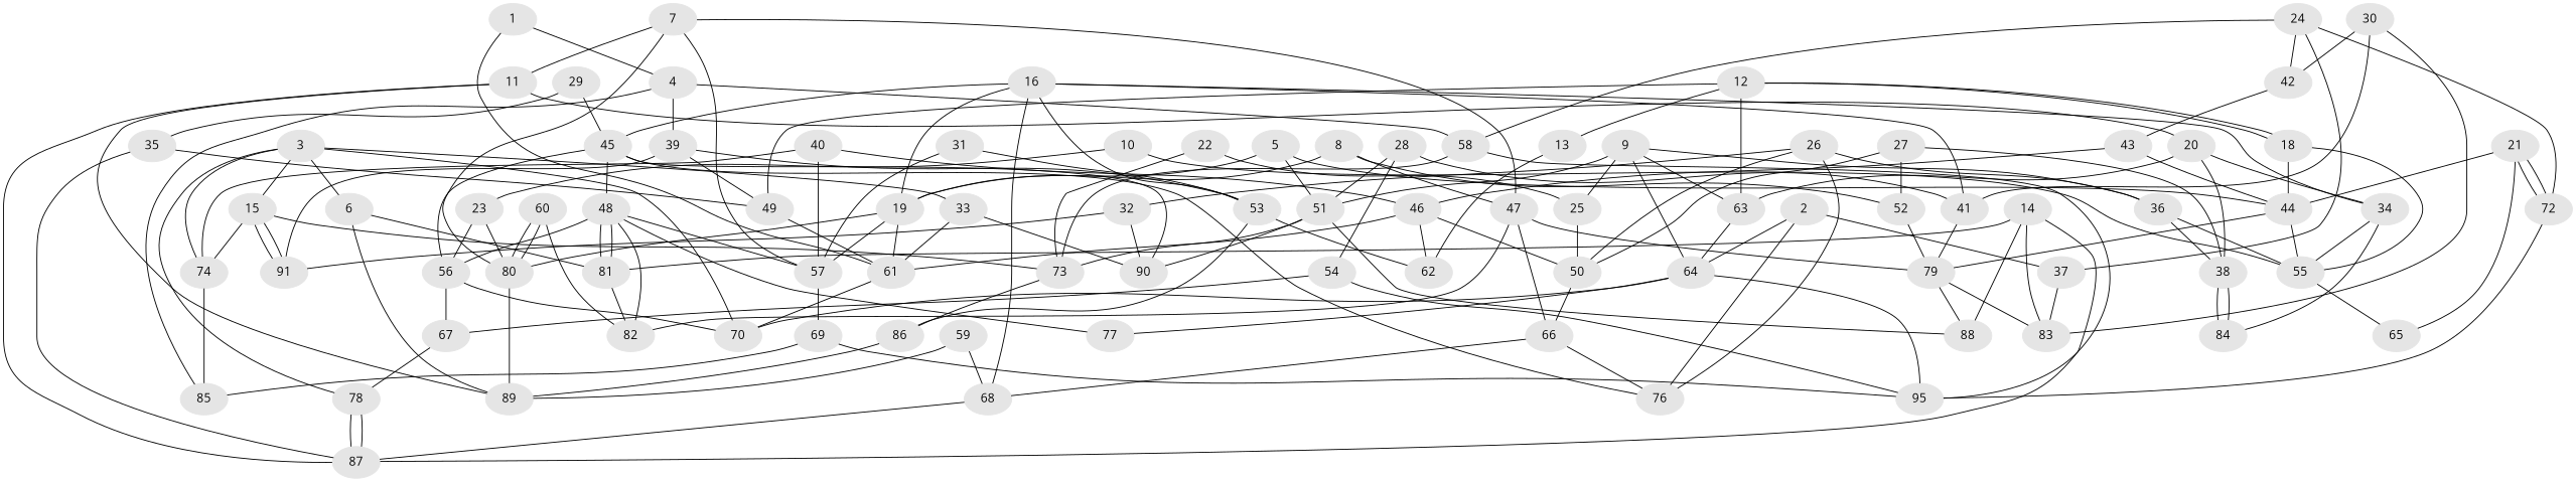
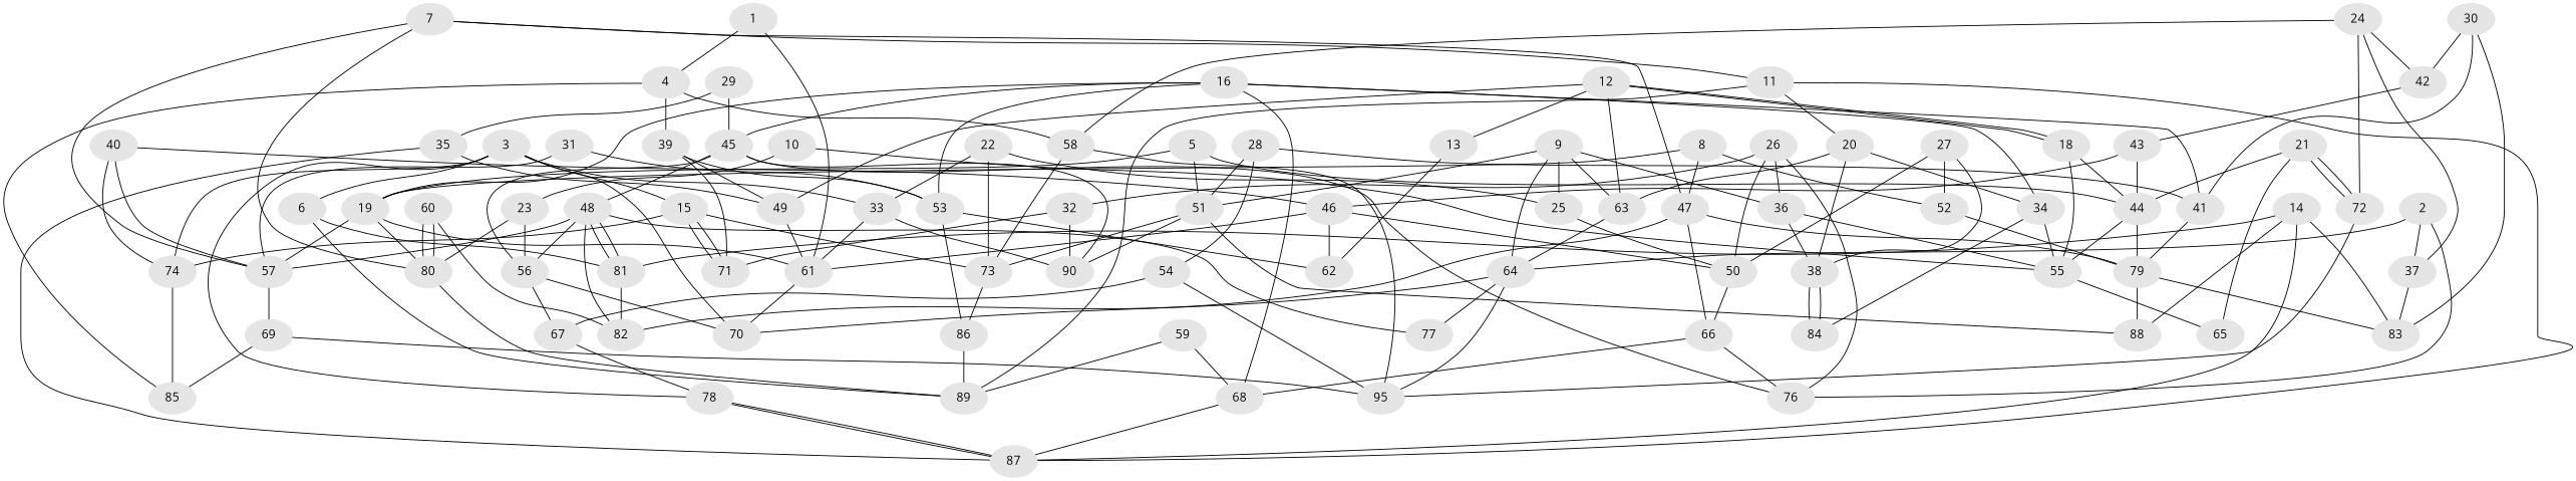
  graph {
    fontname="Open Sans"
    node [color=gray90 fontname="Open Sans" style=filled]
    edge [fontname="Open Sans"]
    1
    4
    61
    39
    58
    85
    70
    2
    37
    64
    76
    83
    77
    n14 [label=95]
    3
    6
    15
    33
    74
    78
    81
    89
-   71 [label=91]
+   71
    73
    90
    87
    49
    53
    5
    19
    44
    51
    57
    80
    55
    79
    88
    82
    7
    11
    47
    20
    66
    69
    8
    52
    9
    25
    36
    63
    50
    38
    10
    23
    56
    65
    34
    12
    13
    18
    62
    14
    86
    16
    41
    45
    68
    84
    48
    21
    72
    22
    67
    24
    42
    43
    26
    32
    27
    28
    54
    29
    35
    30
    31
    40
    46
    59
    60
    1 -- 4
    1 -- 61
    4 -- 39
    4 -- 58
    4 -- 85
    61 -- 70
    39 -- 71
    39 -- 49
    39 -- 53
    58 -- n14
    58 -- 73
    2 -- 37
    2 -- 64
    2 -- 76
    37 -- 83
    64 -- 70
    64 -- 77
    64 -- n14
    3 -- 70
    3 -- 6
    3 -- 15
    3 -- 33
    3 -- 74
    3 -- 78
    6 -- 81
    6 -- 89
    15 -- 74
    15 -- 71
    15 -- 71
    15 -- 73
    33 -- 61
    33 -- 90
    74 -- 85
    78 -- 87
    78 -- 87
    81 -- 82
    73 -- 86
    49 -- 61
    53 -- 62
    53 -- 86
    5 -- 19
    5 -- 44
    5 -- 51
    19 -- 61
    19 -- 57
    19 -- 80
    44 -- 55
    44 -- 79
    51 -- 73
    51 -- 90
    51 -- 88
    57 -- 69
    80 -- 89
    55 -- 65
    79 -- 83
    79 -- 88
    7 -- 57
    7 -- 80
    7 -- 11
    7 -- 47
    11 -- 89
    11 -- 87
    11 -- 20
    47 -- 79
    47 -- 82
    47 -- 66
    20 -- 63
    20 -- 38
    20 -- 34
    66 -- 76
    66 -- 68
    69 -- 85
    69 -- n14
    8 -- 19
    8 -- 47
    8 -- 52
    52 -- 79
    9 -- 64
    9 -- 51
    9 -- 25
    9 -- 36
    9 -- 63
    25 -- 50
    36 -- 55
    36 -- 38
    63 -- 64
    50 -- 66
    38 -- 84
    38 -- 84
    10 -- 55
    10 -- 23
    23 -- 80
    23 -- 56
    56 -- 70
    56 -- 67
    34 -- 55
    34 -- 84
    12 -- 49
    12 -- 63
    12 -- 13
    12 -- 18
    12 -- 18
    13 -- 62
    18 -- 44
    18 -- 55
    14 -- 83
    14 -- 81
    14 -- 87
    14 -- 88
    86 -- 89
    16 -- 53
    16 -- 19
    16 -- 34
    16 -- 41
    16 -- 45
    16 -- 68
    41 -- 79
    45 -- 76
    45 -- 90
    45 -- 56
    45 -- 48
    68 -- 87
    48 -- 77
    48 -- 81
    48 -- 81
    48 -- 57
    48 -- 82
    48 -- 56
    21 -- 44
    21 -- 65
    21 -- 72
    21 -- 72
    72 -- n14
+   22 -- 33
    22 -- 73
    22 -- 25
    67 -- 78
    24 -- 58
    24 -- 37
    24 -- 72
    24 -- 42
    42 -- 43
    43 -- 44
    43 -- 46
    26 -- 76
    26 -- 36
    26 -- 50
    26 -- 32
    32 -- 71
    32 -- 90
    27 -- 52
    27 -- 50
    27 -- 38
    28 -- 51
    28 -- 41
    28 -- 54
    54 -- n14
    54 -- 67
    29 -- 45
    29 -- 35
    35 -- 87
    35 -- 49
    30 -- 83
    30 -- 41
    30 -- 42
    31 -- 53
    31 -- 57
    40 -- 74
    40 -- 57
    40 -- 46
    46 -- 61
    46 -- 50
    46 -- 62
    59 -- 89
    59 -- 68
    60 -- 80
    60 -- 80
    60 -- 82
  }
